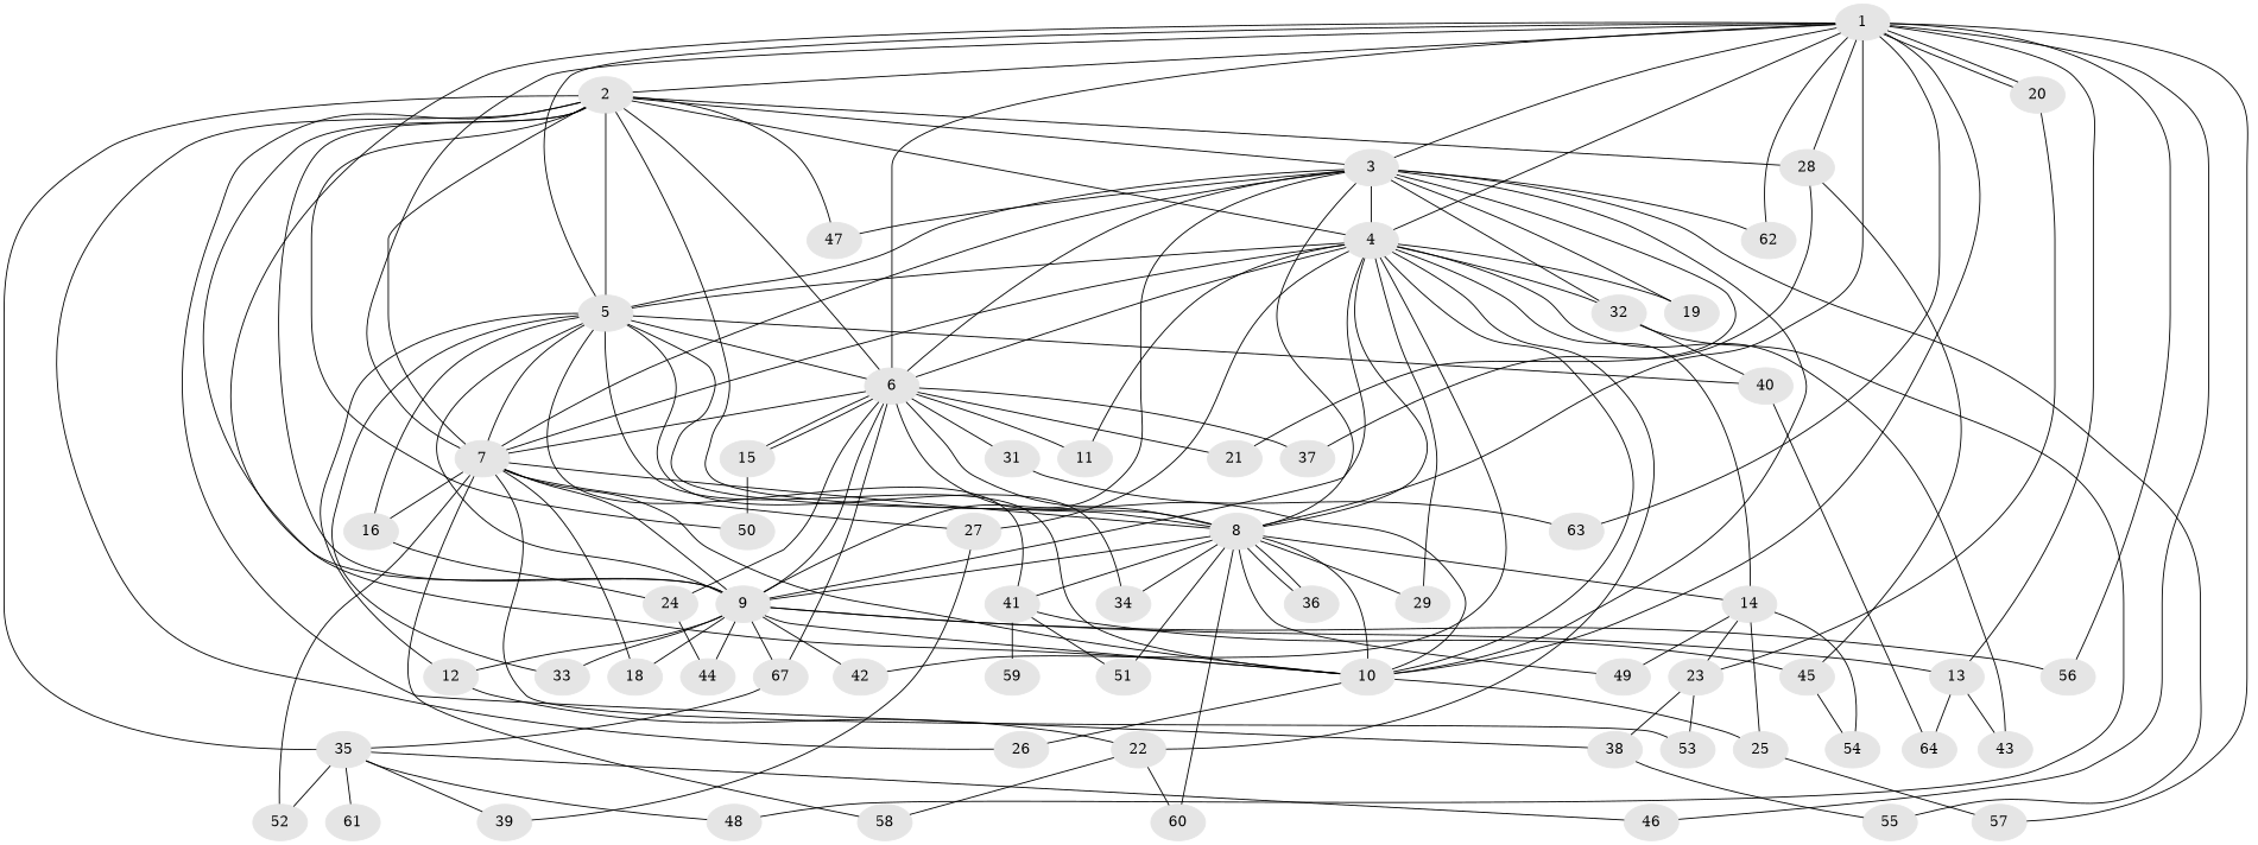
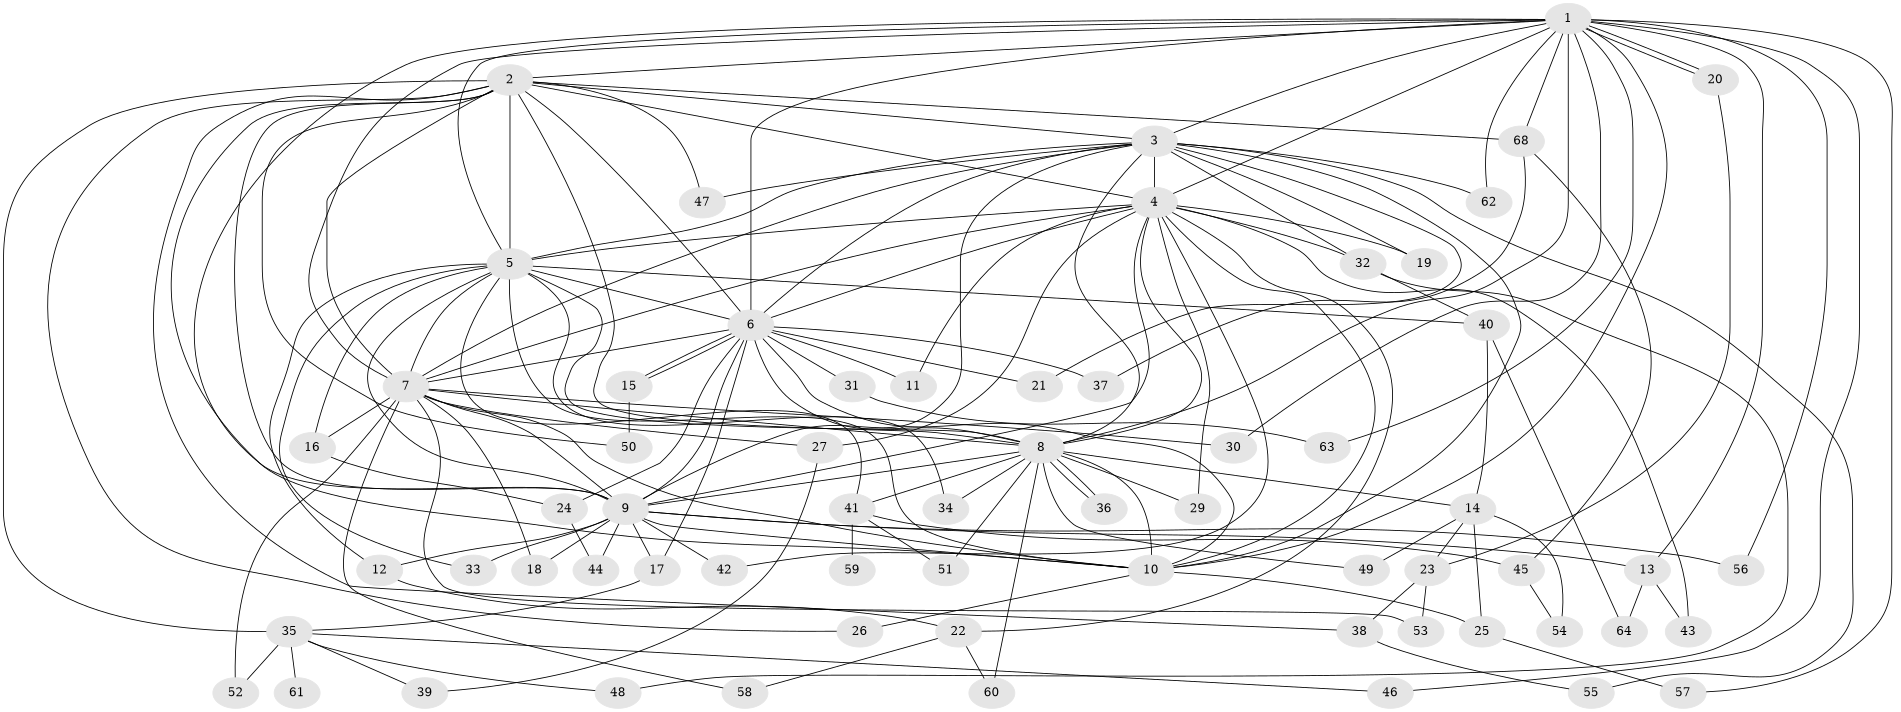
  graph {
    node [color=gray90 style=filled]
    1
    2
    3
    4
    5
    6
    7
    8
    9
    10
    13
    20
-   28
+   28 [label=68]
+   30
    46
    56
    57
    62
    63
    26
    35
    38
    47
    50
    19
    21
    32
    55
    11
    14
    22
    27
    29
    42
    43
    12
    16
    33
    34
    40
    41
    31
    15
-   17 [label=67]
+   17
    24
    37
    18
    52
    53
    58
    36
    49
    51
    60
    44
    25
    64
    23
    45
    39
    48
    61
    54
    59
    1 -- 2
    1 -- 3
    1 -- 4
    1 -- 5
    1 -- 6
    1 -- 7
    1 -- 8
    1 -- 9
    1 -- 10
    1 -- 13
    1 -- 20
    1 -- 20
    1 -- 28
+   1 -- 30
    1 -- 46
    1 -- 56
    1 -- 57
    1 -- 62
    1 -- 63
    2 -- 3
    2 -- 4
    2 -- 5
    2 -- 6
    2 -- 7
    2 -- 8
    2 -- 9
    2 -- 10
    2 -- 28
    2 -- 26
    2 -- 35
    2 -- 38
    2 -- 47
    2 -- 50
    3 -- 4
    3 -- 5
    3 -- 6
    3 -- 7
    3 -- 8
    3 -- 9
    3 -- 10
    3 -- 62
    3 -- 47
    3 -- 19
    3 -- 21
    3 -- 32
    3 -- 55
    4 -- 5
    4 -- 6
    4 -- 7
    4 -- 8
    4 -- 9
    4 -- 10
    4 -- 19
    4 -- 32
    4 -- 11
-   4 -- 14
+   40 -- 14
    4 -- 22
    4 -- 27
    4 -- 29
    4 -- 42
    4 -- 43
    5 -- 6
    5 -- 7
    5 -- 8
    5 -- 9
    5 -- 10
    5 -- 12
    5 -- 16
    5 -- 33
    5 -- 34
    5 -- 40
    5 -- 41
    6 -- 7
    6 -- 8
    6 -- 9
    6 -- 10
    6 -- 21
    6 -- 11
    6 -- 31
    6 -- 15
    6 -- 15
    6 -- 17
    6 -- 24
    6 -- 37
    7 -- 8
    7 -- 9
    7 -- 10
+   7 -- 30
    7 -- 27
    7 -- 16
    7 -- 18
    7 -- 52
    7 -- 53
    7 -- 58
    8 -- 9
    8 -- 10
    8 -- 14
    8 -- 29
    8 -- 34
    8 -- 41
    8 -- 36
    8 -- 36
    8 -- 49
    8 -- 51
    8 -- 60
    9 -- 10
    9 -- 13
    9 -- 56
    9 -- 42
    9 -- 12
    9 -- 33
    9 -- 17
    9 -- 18
    9 -- 44
    10 -- 26
    10 -- 25
    13 -- 43
    13 -- 64
    20 -- 23
    28 -- 37
    28 -- 45
    35 -- 46
    35 -- 52
    35 -- 39
    35 -- 48
    35 -- 61
    38 -- 55
    32 -- 40
    32 -- 48
    14 -- 49
    14 -- 25
    14 -- 23
    14 -- 54
    22 -- 58
    22 -- 60
    27 -- 39
    12 -- 22
    16 -- 24
    40 -- 64
    41 -- 51
    41 -- 45
    41 -- 59
    31 -- 63
    15 -- 50
    17 -- 35
    24 -- 44
    25 -- 57
    23 -- 38
    23 -- 53
    45 -- 54
  }
